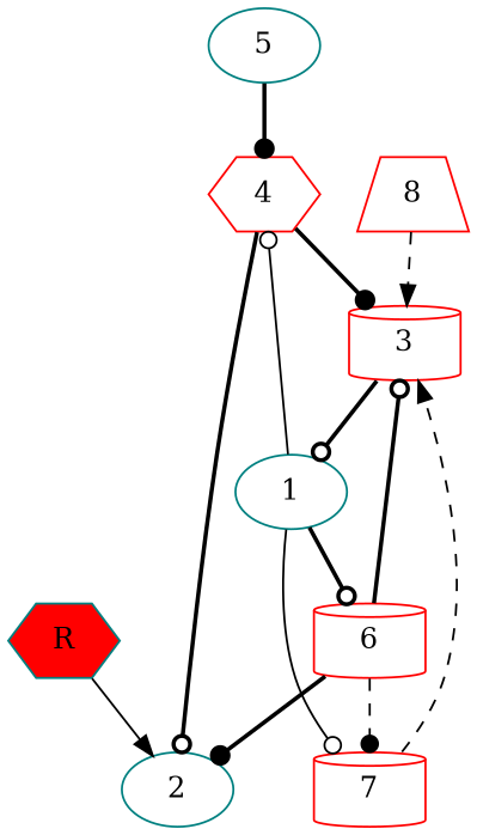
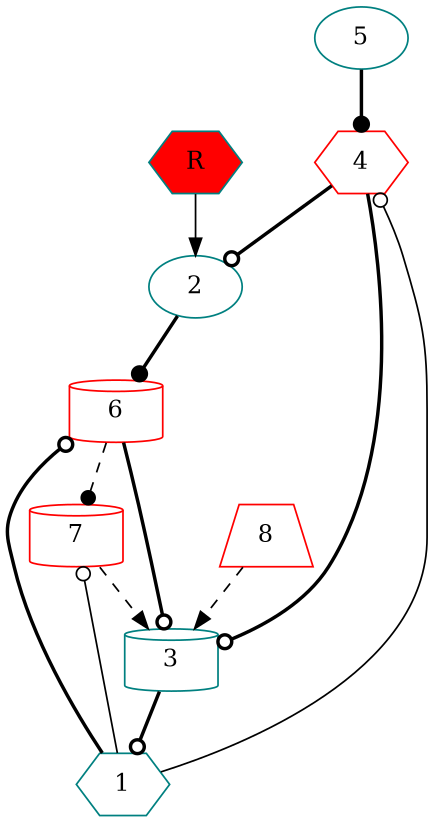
  digraph {
    node [color=teal shape=hexagon]
    edge [arrowhead=odot style=bold]
    4 [color=red]
-   1 [shape=ellipse]
+   1
    6 [color=red shape=cylinder]
    7 [color=red shape=cylinder]
    2 [shape=ellipse]
-   3 [color=red shape=cylinder]
+   3 [shape=cylinder]
    8 [color=red shape=trapezium]
    5 [shape=ellipse]
    R [fillcolor="#ff0000" style=filled]
    4 -> 2
-   4 -> 3 [arrowhead=dot]
+   4 -> 3
    1 -> 4 [style=solid]
    1 -> 6
    1 -> 7 [style=solid]
    6 -> 7 [arrowhead=dot style=dashed]
    6 -> 3
    7 -> 3 [arrowhead=normal style=dashed]
-   6 -> 2 [arrowhead=dot]
+   2 -> 6 [arrowhead=dot]
    3 -> 1
    8 -> 3 [arrowhead=normal style=dashed]
    5 -> 4 [arrowhead=dot]
    R -> 2 [arrowhead=normal style=solid]
  }
